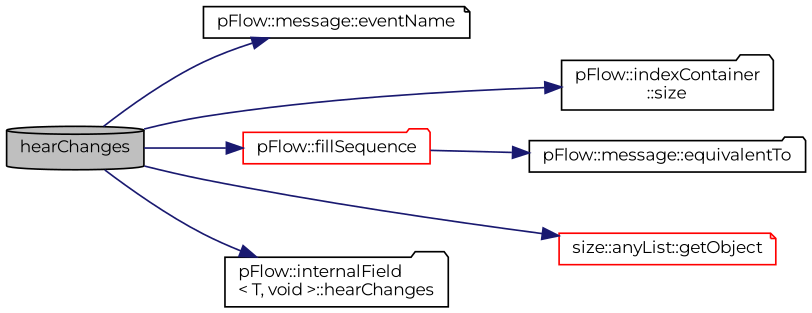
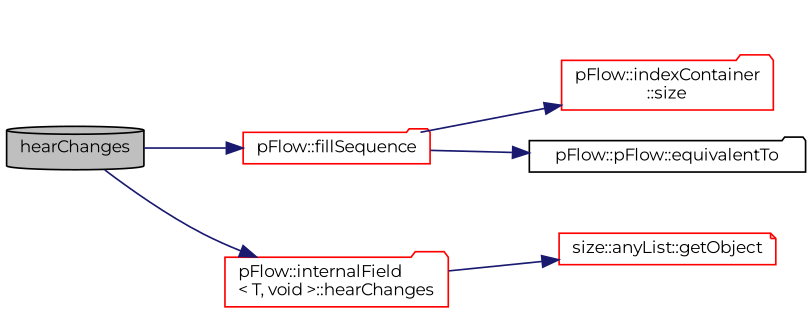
  digraph {
    fontname=Montserrat
    rankdir=LR
    node [color=black fillcolor=white fontname=Montserrat fontsize=10 shape=folder style=filled]
    edge [color=midnightblue fontname=Montserrat fontsize=10 labelfontname=Helvetica labelfontsize=10 style=solid]
    n1 [fillcolor=grey75 fontcolor=black height=0.2 label=hearChanges shape=cylinder width=0.4]
-   n2 [height=0.2 label="pFlow::message::eventName" shape=note width=0.4]
    n3 [color=red height=0.2 label="pFlow::fillSequence" width=0.4]
    n4 [color=red height=0.2 label="size::anyList::getObject" shape=note width=0.4]
-   n5 [height=0.2 label="pFlow::internalField\l\< T, void \>::hearChanges" width=0.4]
-   n6 [height=0.2 label="pFlow::indexContainer\l::size" width=0.4]
-   n7 [height=0.2 label="pFlow::message::equivalentTo" width=0.4]
-   n1 -> n2
+   n5 [color=red height=0.2 label="pFlow::internalField\l\< T, void \>::hearChanges" width=0.4]
+   n6 [color=red height=0.2 label="pFlow::indexContainer\l::size" width=0.4]
+   n7 [height=0.2 label="pFlow::pFlow::equivalentTo" width=0.4]
    n1 -> n3
-   n1 -> n4
+   n5 -> n4
    n1 -> n5
-   n1 -> n6
+   n3 -> n6
    n3 -> n7
  }
